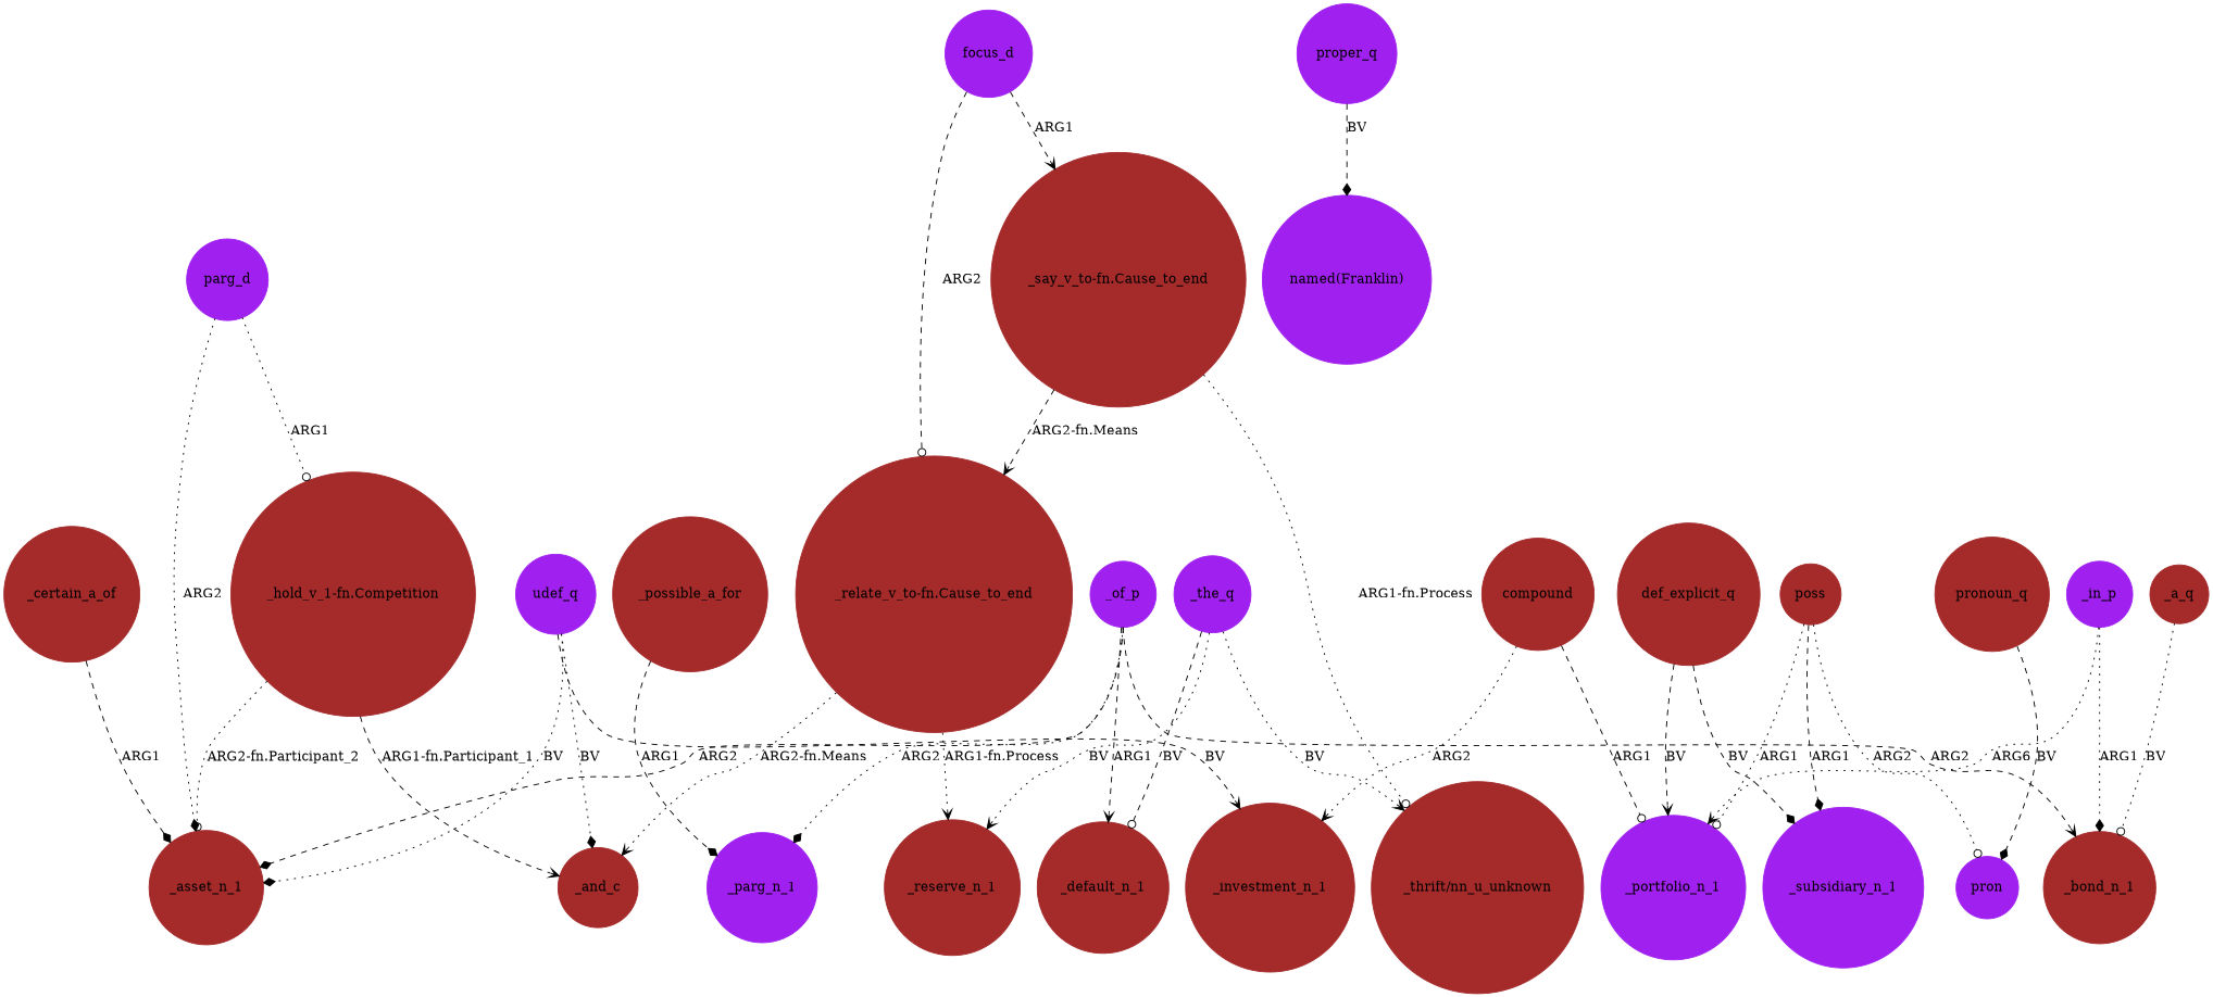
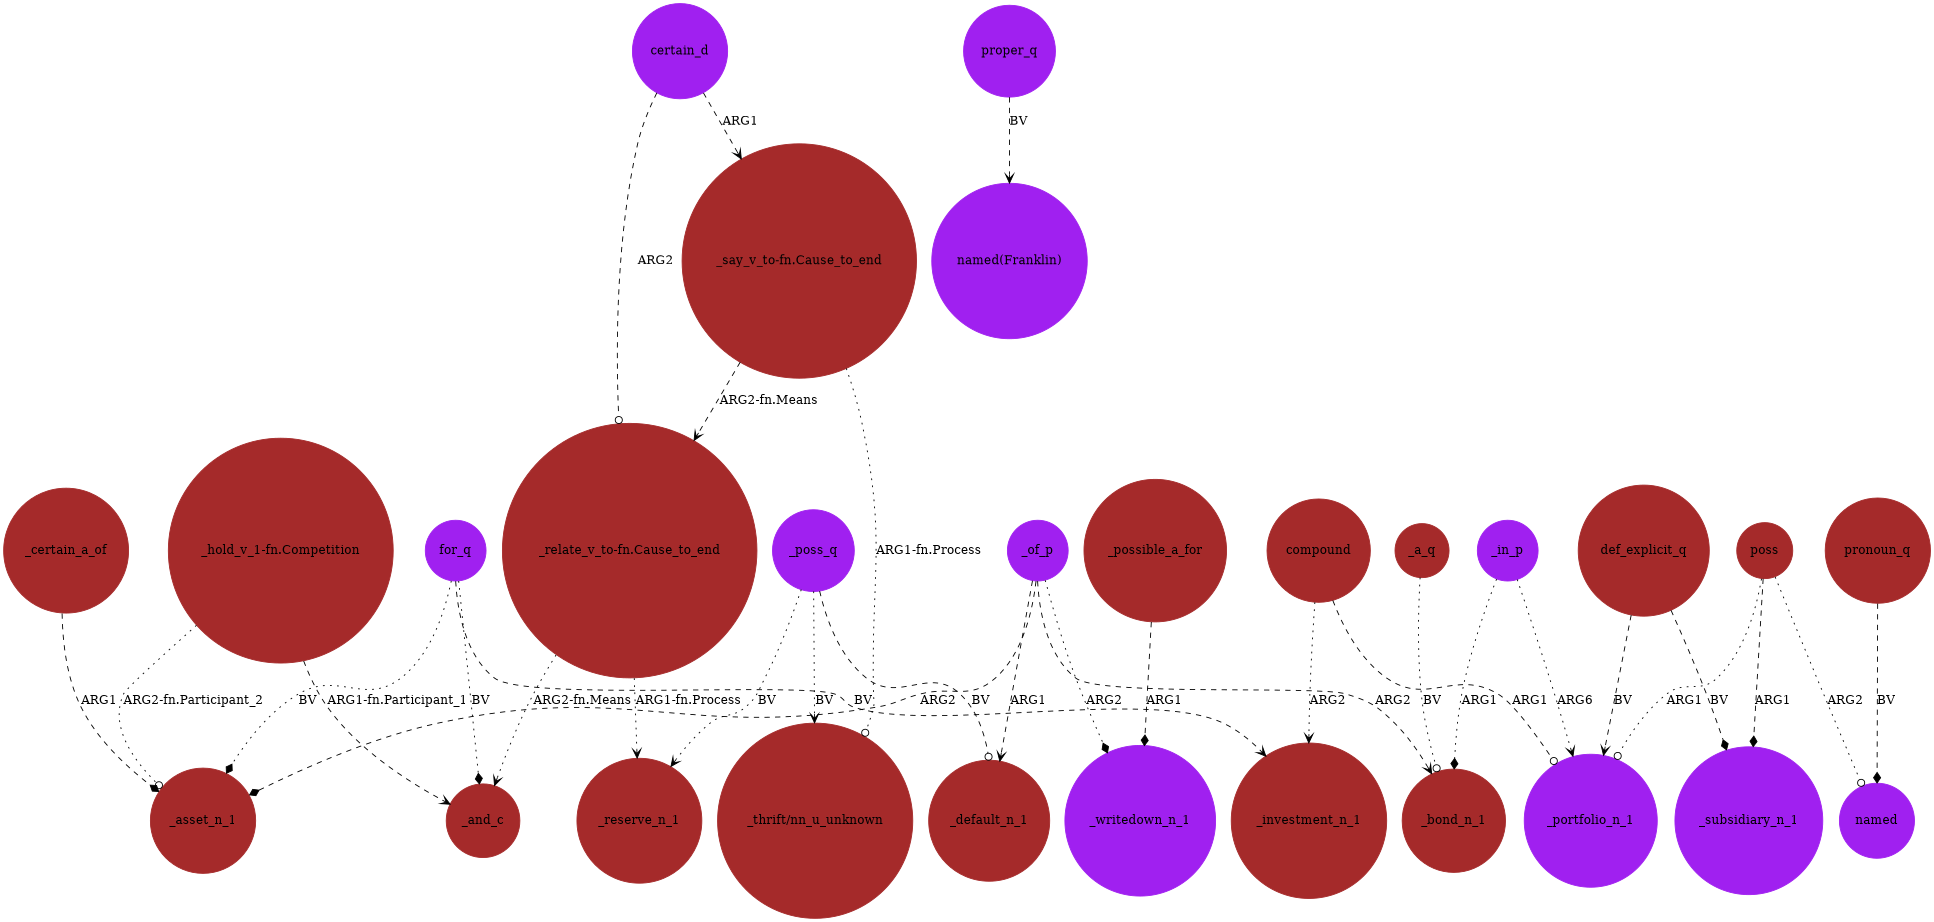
  digraph {
    node [color=brown shape=circle style=filled]
    edge [arrowhead=vee style=dotted]
-   parg_d [color=purple]
    "_hold_v_1-fn.Competition"
    _asset_n_1
    _and_c
    _of_p [color=purple]
    _default_n_1
    _bond_n_1
-   _writedown_n_1 [color=purple label=_parg_n_1]
-   _the_q [color=purple]
+   _writedown_n_1 [color=purple]
+   _the_q [color=purple label=_poss_q]
    _reserve_n_1
    "_thrift/nn_u_unknown"
-   focus_d [color=purple]
+   focus_d [color=purple label=certain_d]
    "_relate_v_to-fn.Cause_to_end"
    "_say_v_to-fn.Cause_to_end"
    compound
    _investment_n_1
    _portfolio_n_1 [color=purple]
-   udef_q [color=purple]
+   udef_q [color=purple label=for_q]
    _possible_a_for
-   pron [color=purple]
+   pron [color=purple label=named]
    pronoun_q
    poss
    _subsidiary_n_1 [color=purple]
    _certain_a_of
    def_explicit_q
    _in_p [color=purple]
    _a_q
    proper_q [color=purple]
    "named(Franklin)" [color=purple]
-   parg_d -> "_hold_v_1-fn.Competition" [arrowhead=odot label=ARG1]
-   parg_d -> _asset_n_1 [arrowhead=diamond label=ARG2]
    "_hold_v_1-fn.Competition" -> _asset_n_1 [arrowhead=odot label="ARG2-fn.Participant_2"]
    "_hold_v_1-fn.Competition" -> _and_c [label="ARG1-fn.Participant_1" style=dashed]
    _of_p -> _asset_n_1 [arrowhead=diamond label=ARG2 style=dashed]
    _of_p -> _default_n_1 [label=ARG1 style=dashed]
    _of_p -> _bond_n_1 [label=ARG2 style=dashed]
    _of_p -> _writedown_n_1 [arrowhead=diamond label=ARG2]
    _the_q -> _default_n_1 [arrowhead=odot label=BV style=dashed]
    _the_q -> _reserve_n_1 [label=BV]
    _the_q -> "_thrift/nn_u_unknown" [label=BV]
    focus_d -> "_relate_v_to-fn.Cause_to_end" [arrowhead=odot label=ARG2 style=dashed]
    focus_d -> "_say_v_to-fn.Cause_to_end" [label=ARG1 style=dashed]
    "_relate_v_to-fn.Cause_to_end" -> _and_c [label="ARG2-fn.Means"]
    "_relate_v_to-fn.Cause_to_end" -> _reserve_n_1 [label="ARG1-fn.Process"]
    "_say_v_to-fn.Cause_to_end" -> "_thrift/nn_u_unknown" [arrowhead=odot label="ARG1-fn.Process"]
    "_say_v_to-fn.Cause_to_end" -> "_relate_v_to-fn.Cause_to_end" [label="ARG2-fn.Means" style=dashed]
    compound -> _investment_n_1 [label=ARG2]
    compound -> _portfolio_n_1 [arrowhead=odot label=ARG1 style=dashed]
    udef_q -> _asset_n_1 [arrowhead=diamond label=BV]
    udef_q -> _and_c [arrowhead=diamond label=BV]
    udef_q -> _investment_n_1 [label=BV style=dashed]
    _possible_a_for -> _writedown_n_1 [arrowhead=diamond label=ARG1 style=dashed]
    pronoun_q -> pron [arrowhead=diamond label=BV style=dashed]
    poss -> _portfolio_n_1 [arrowhead=odot label=ARG1]
    poss -> pron [arrowhead=odot label=ARG2]
    poss -> _subsidiary_n_1 [arrowhead=diamond label=ARG1 style=dashed]
    _certain_a_of -> _asset_n_1 [arrowhead=diamond label=ARG1 style=dashed]
    def_explicit_q -> _portfolio_n_1 [label=BV style=dashed]
    def_explicit_q -> _subsidiary_n_1 [arrowhead=diamond label=BV style=dashed]
    _in_p -> _bond_n_1 [arrowhead=diamond label=ARG1]
    _in_p -> _portfolio_n_1 [label=ARG6]
    _a_q -> _bond_n_1 [arrowhead=odot label=BV]
-   proper_q -> "named(Franklin)" [arrowhead=diamond label=BV style=dashed]
+   proper_q -> "named(Franklin)" [label=BV style=dashed]
  }
